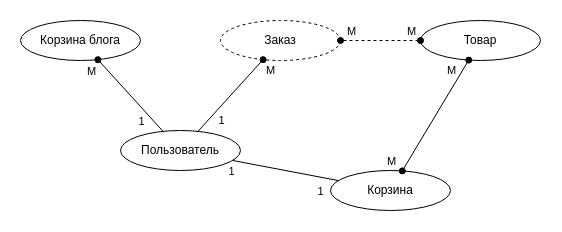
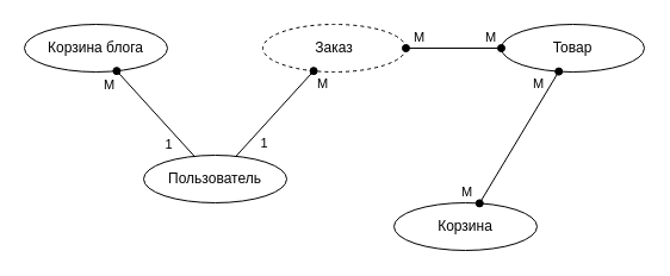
  <mxCell id="0" />
  <mxCell id="1" parent="0" />
  <mxCell id="2" value="Корзина блога" style="ellipse;whiteSpace=wrap;html=1;" parent="1" vertex="1"><mxGeometry x="20" y="20" width="120" height="40" as="geometry" /></mxCell>
  <mxCell id="3" value="Заказ" style="ellipse;whiteSpace=wrap;html=1;dashed=1;" parent="1" vertex="1"><mxGeometry x="220" y="20" width="120" height="40" as="geometry" /></mxCell>
  <mxCell id="4" value="Пользователь" style="ellipse;whiteSpace=wrap;html=1;" parent="1" vertex="1"><mxGeometry x="120" y="130" width="120" height="40" as="geometry" /></mxCell>
  <mxCell id="5" value="Товар" style="ellipse;whiteSpace=wrap;html=1;" parent="1" vertex="1"><mxGeometry x="420" y="20" width="120" height="40" as="geometry" /></mxCell>
  <mxCell id="6" value="" style="endArrow=oval;html=1;rounded=0;endFill=1;" parent="1" source="4" target="2" edge="1"><mxGeometry width="50" height="50" relative="1" as="geometry"><mxPoint x="160" y="170" as="sourcePoint" /><mxPoint x="210" y="120" as="targetPoint" /></mxGeometry></mxCell>
  <mxCell id="7" value="1" style="edgeLabel;html=1;align=center;verticalAlign=middle;resizable=0;points=[];" parent="6" vertex="1" connectable="0"><mxGeometry x="-0.708" relative="1" as="geometry"><mxPoint x="-13" as="offset" /></mxGeometry></mxCell>
  <mxCell id="8" value="M" style="edgeLabel;html=1;align=center;verticalAlign=middle;resizable=0;points=[];" parent="6" vertex="1" connectable="0"><mxGeometry x="0.738" y="2" relative="1" as="geometry"><mxPoint x="-14" as="offset" /></mxGeometry></mxCell>
  <mxCell id="9" value="" style="endArrow=oval;html=1;rounded=0;endFill=1;" parent="1" source="4" target="3" edge="1"><mxGeometry width="50" height="50" relative="1" as="geometry"><mxPoint x="160" y="170" as="sourcePoint" /><mxPoint x="210" y="120" as="targetPoint" /></mxGeometry></mxCell>
  <mxCell id="10" value="1" style="edgeLabel;html=1;align=center;verticalAlign=middle;resizable=0;points=[];" parent="9" vertex="1" connectable="0"><mxGeometry x="0.83" y="-1" relative="1" as="geometry"><mxPoint x="-38" y="54" as="offset" /></mxGeometry></mxCell>
  <mxCell id="11" value="M" style="edgeLabel;html=1;align=center;verticalAlign=middle;resizable=0;points=[];" parent="9" vertex="1" connectable="0"><mxGeometry x="-0.589" y="-1" relative="1" as="geometry"><mxPoint x="58" y="-47" as="offset" /></mxGeometry></mxCell>
- <mxCell id="12" value="" style="endArrow=oval;html=1;rounded=0;endFill=1;startArrow=oval;startFill=1;dashed=1;" parent="1" source="3" target="5" edge="1"><mxGeometry width="50" height="50" relative="1" as="geometry"><mxPoint x="290" y="140" as="sourcePoint" /><mxPoint x="340" y="90" as="targetPoint" /></mxGeometry></mxCell>
+ <mxCell id="12" value="" style="endArrow=oval;html=1;rounded=0;endFill=1;startArrow=oval;startFill=1;" parent="1" source="3" target="5" edge="1"><mxGeometry width="50" height="50" relative="1" as="geometry"><mxPoint x="290" y="140" as="sourcePoint" /><mxPoint x="340" y="90" as="targetPoint" /></mxGeometry></mxCell>
  <mxCell id="13" value="M" style="edgeLabel;html=1;align=center;verticalAlign=middle;resizable=0;points=[];" parent="12" vertex="1" connectable="0"><mxGeometry x="-0.409" y="1" relative="1" as="geometry"><mxPoint x="-14" y="-9" as="offset" /></mxGeometry></mxCell>
  <mxCell id="14" value="M" style="edgeLabel;html=1;align=center;verticalAlign=middle;resizable=0;points=[];" parent="12" vertex="1" connectable="0"><mxGeometry x="0.841" y="1" relative="1" as="geometry"><mxPoint x="-4" y="-9" as="offset" /></mxGeometry></mxCell>
  <mxCell id="15" value="Корзина" style="ellipse;whiteSpace=wrap;html=1;" parent="1" vertex="1"><mxGeometry x="330" y="170" width="120" height="40" as="geometry" /></mxCell>
- <mxCell id="16" value="" style="endArrow=none;html=1;rounded=0;" parent="1" source="4" target="15" edge="1"><mxGeometry width="50" height="50" relative="1" as="geometry"><mxPoint x="200" y="312" as="sourcePoint" /><mxPoint x="266" y="240" as="targetPoint" /></mxGeometry></mxCell>
- <mxCell id="17" value="1" style="edgeLabel;html=1;align=center;verticalAlign=middle;resizable=0;points=[];" parent="16" vertex="1" connectable="0"><mxGeometry x="0.83" y="-1" relative="1" as="geometry"><mxPoint x="-99" y="-9" as="offset" /></mxGeometry></mxCell>
- <mxCell id="18" value="1" style="edgeLabel;html=1;align=center;verticalAlign=middle;resizable=0;points=[];" parent="16" vertex="1" connectable="0"><mxGeometry x="-0.589" y="-1" relative="1" as="geometry"><mxPoint x="66" y="25" as="offset" /></mxGeometry></mxCell>
  <mxCell id="19" value="" style="endArrow=oval;html=1;rounded=0;startArrow=oval;startFill=1;endFill=1;" parent="1" source="15" target="5" edge="1"><mxGeometry width="50" height="50" relative="1" as="geometry"><mxPoint x="350" y="50" as="sourcePoint" /><mxPoint x="430" y="50" as="targetPoint" /></mxGeometry></mxCell>
  <mxCell id="20" value="M" style="edgeLabel;html=1;align=center;verticalAlign=middle;resizable=0;points=[];" parent="19" vertex="1" connectable="0"><mxGeometry x="-0.409" y="1" relative="1" as="geometry"><mxPoint x="-30" y="23" as="offset" /></mxGeometry></mxCell>
  <mxCell id="21" value="M" style="edgeLabel;html=1;align=center;verticalAlign=middle;resizable=0;points=[];" parent="19" vertex="1" connectable="0"><mxGeometry x="0.841" y="1" relative="1" as="geometry"><mxPoint x="-12" y="2" as="offset" /></mxGeometry></mxCell>
